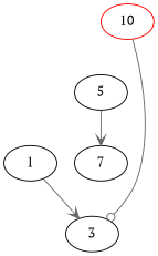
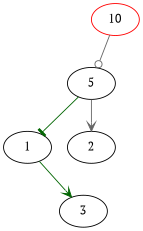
  digraph {
    fontname="PT Serif"
    node [fontname="PT Serif"]
    edge [arrowhead=vee color=gray40 fontname="PT Serif"]
    10 [color=red]
    5
    1
-   7
+   7 [label=2]
    3
-   10 -> 3 [arrowhead=odot]
+   10 -> 5 [arrowhead=odot]
+   5 -> 1 [arrowhead=tee color=darkgreen]
    5 -> 7
-   1 -> 3
+   1 -> 3 [color=darkgreen]
  }
